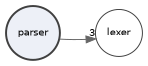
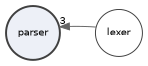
  digraph {
    compound=true
    rankdir=LR
    node [color=grey25 fillcolor="#edf0f7" fontname=Helvetica fontsize=10 shape=circle]
    n1 [label=parser style="filled,bold,"]
    n2 [label=lexer]
-   n1 -> n2 [fontname=Helvetica fontsize=10 headlabel=3 labeldistance=1.5 labelfontname=Helvetica labelfontsize=10 color=gray40]
+   n2 -> n1 [fontname=Helvetica fontsize=10 headlabel=3 labeldistance=1.5 labelfontname=Helvetica labelfontsize=10 color=gray40]
  }
